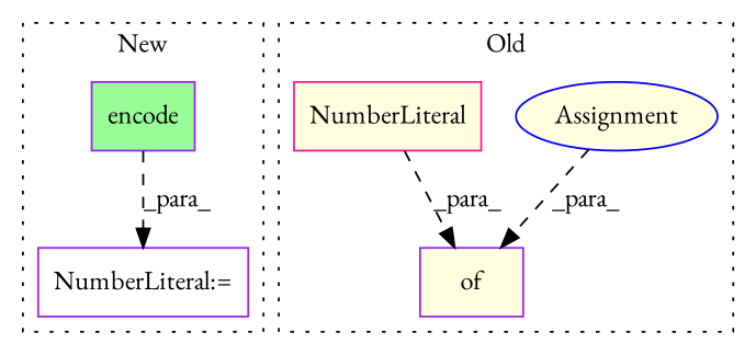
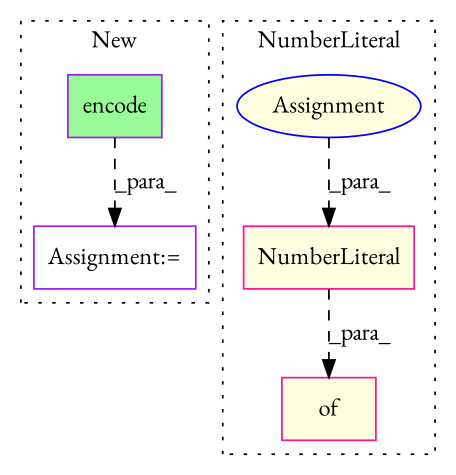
  digraph {
    fontname="EB Garamond"
    node [a=32 color=purple fillcolor=lightyellow fontname="EB Garamond" shape=box style=filled]
    edge [fontname="EB Garamond" style=dashed]
    n1 [fillcolor=palegreen l=8 label=encode s=2319]
-   n2 [a=7 fillcolor=white l=1 label="NumberLiteral:=" s=2353]
-   n3 [l="3,1" label=of s="1377,1439"]
+   n2 [a=7 fillcolor=white l=1 label="Assignment:=" s=2353]
+   n3 [color=deeppink l="3,1" label=of s="1377,1439"]
    n4 [a=45 color=blue l=16 label=Assignment s=1399 shape=ellipse]
    n5 [a=34 color=deeppink l=3 label=NumberLiteral s=1416]
    subgraph cluster_1 {
      label=New
      style=dotted
      n1
      n2
    }
    subgraph cluster_2 {
-     label=Old
+     label=NumberLiteral
      style=dotted
      n3
      n4
      n5
    }
    n1 -> n2 [label=_para_]
-   n4 -> n3 [label=_para_]
+   n4 -> n5 [label=_para_]
    n5 -> n3 [label=_para_]
  }
